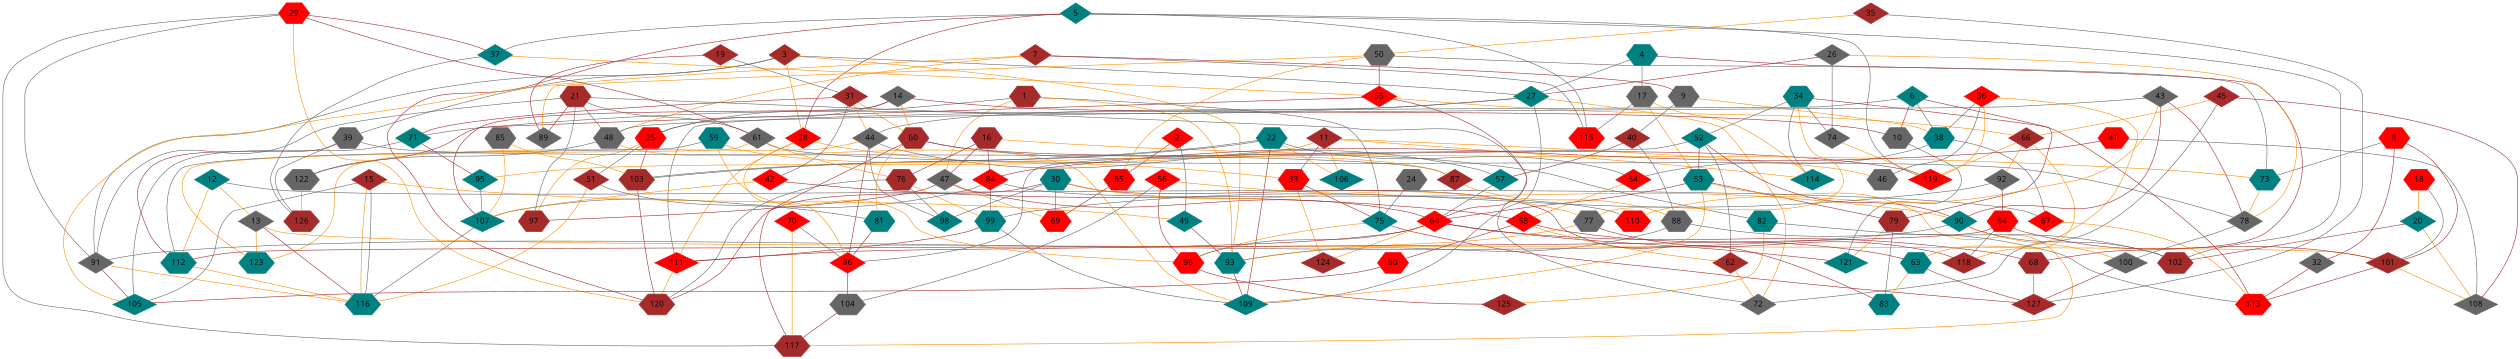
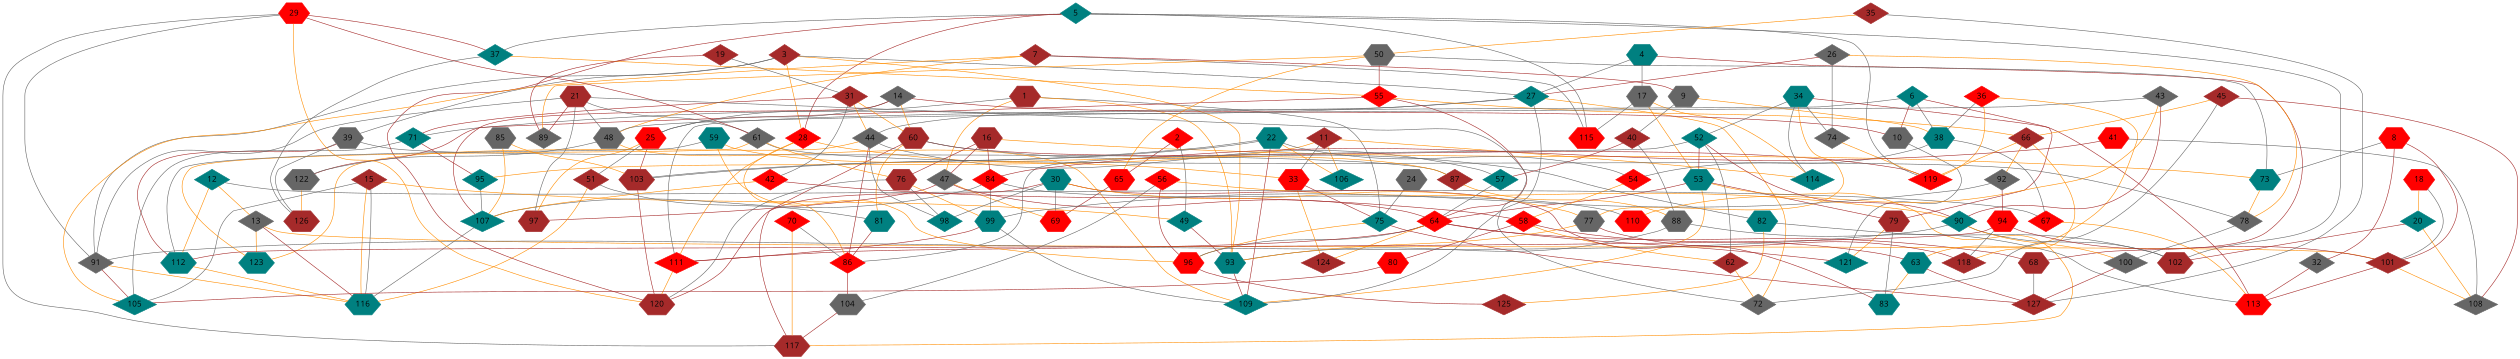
  graph {
    fontname="Open Sans"
    node [color=teal fontname="Open Sans" shape=diamond style=filled]
    edge [color=gray40 fontname="Open Sans"]
    1 [color=brown shape=hexagon]
    25 [color=red shape=hexagon]
    47 [color=gray40]
    75
    93 [shape=hexagon]
    97 [color=brown shape=hexagon]
    103 [color=brown shape=hexagon]
    51 [color=brown]
    69 [color=red shape=hexagon]
    64 [color=red]
    127 [color=brown]
    96 [color=red shape=hexagon]
    109
    2 [color=red]
    49
    65 [color=red shape=hexagon]
    3 [color=brown]
    27
    28 [color=red]
    39 [color=gray40 shape=hexagon]
    91 [color=gray40]
    72 [color=gray40]
    44 [color=gray40]
    71
    111 [color=red]
    33 [color=red shape=hexagon]
    86 [color=red]
    112 [shape=hexagon]
    126 [color=brown shape=hexagon]
    87 [color=brown]
    105
    116 [shape=hexagon]
    4 [shape=hexagon]
    17 [color=gray40 shape=hexagon]
    68 [color=brown shape=hexagon]
    115 [color=red shape=hexagon]
    114
    53 [shape=hexagon]
    5
    37
    102 [color=brown shape=hexagon]
    119 [color=red]
    120 [color=brown shape=hexagon]
    55 [color=red]
    10 [color=gray40 shape=hexagon]
    6
    38 [shape=hexagon]
    79 [color=brown shape=hexagon]
    121
    67 [color=red]
    54 [color=red]
    83 [shape=hexagon]
    7 [color=brown]
    9 [color=gray40 shape=hexagon]
    48 [color=gray40 shape=hexagon]
    40 [color=brown]
    122 [color=gray40 shape=hexagon]
    8 [color=red shape=hexagon]
    32 [color=gray40]
    73 [shape=hexagon]
    101 [color=brown]
    113 [color=red shape=hexagon]
    78 [color=gray40]
    108 [color=gray40]
    57
    88 [color=gray40 shape=hexagon]
    11 [color=brown]
-   46 [color=gray40 shape=hexagon]
    95
    106
    124 [color=brown]
    107
    13 [color=gray40]
    12
    123 [shape=hexagon]
    14 [color=gray40]
    60 [color=brown shape=hexagon]
    117 [color=brown shape=hexagon]
    81 [shape=hexagon]
    82 [shape=hexagon]
    15 [color=brown]
    16 [color=brown shape=hexagon]
    76 [color=brown shape=hexagon]
    84 [color=red]
    98
    99 [shape=hexagon]
    110 [color=red shape=hexagon]
    18 [color=red shape=hexagon]
    20
    19 [color=brown]
    31 [color=brown]
    89 [color=gray40]
    42 [color=red]
    21 [color=brown shape=hexagon]
    61 [color=gray40]
    22 [shape=hexagon]
    58 [color=red]
    35 [color=brown]
    50 [color=gray40 shape=hexagon]
    56 [color=red]
    90
    104 [color=gray40 shape=hexagon]
    24 [color=gray40 shape=hexagon]
    100 [color=gray40]
    26 [color=gray40]
    74 [color=gray40]
    29 [color=red shape=hexagon]
    30 [shape=hexagon]
    77 [color=gray40 shape=hexagon]
    118 [color=brown]
    34 [shape=hexagon]
    52
    62 [color=brown]
    36 [color=red]
    63 [shape=hexagon]
    66 [color=brown]
    41 [color=red shape=hexagon]
    80 [color=red shape=hexagon]
    43 [color=gray40]
    45 [color=brown]
    92 [color=gray40]
    125 [color=brown]
    59 [shape=hexagon]
    94 [color=red shape=hexagon]
    70 [color=red]
    85 [color=gray40 shape=hexagon]
    1 -- 25
    1 -- 47 [color=darkorange]
    1 -- 75
    1 -- 93 [color=darkorange]
    25 -- 97 [color=darkorange]
    25 -- 103 [color=brown]
    25 -- 51
    47 -- 97 [color=brown]
    47 -- 69 [color=darkorange]
    47 -- 64 [color=brown]
    75 -- 127 [color=brown]
    75 -- 96 [color=darkorange]
    93 -- 109 [color=brown]
    103 -- 120 [color=brown]
    51 -- 116 [color=darkorange]
    51 -- 81
    64 -- 96
    64 -- 111 [color=brown]
    64 -- 68 [color=brown]
    64 -- 121 [color=brown]
    64 -- 124 [color=darkorange]
    96 -- 125 [color=brown]
    2 -- 49
    2 -- 65 [color=brown]
    49 -- 93 [color=brown]
    65 -- 69 [color=brown]
    3 -- 93 [color=darkorange]
    3 -- 27
    3 -- 28 [color=darkorange]
    3 -- 39
    3 -- 91
    27 -- 109
    27 -- 72 [color=darkorange]
    27 -- 44
    27 -- 71
    28 -- 111 [color=darkorange]
    28 -- 33 [color=darkorange]
    28 -- 86 [color=darkorange]
    39 -- 112 [color=brown]
    39 -- 126
    39 -- 87
    91 -- 105 [color=brown]
    91 -- 116 [color=darkorange]
    44 -- 86 [color=brown]
    44 -- 57
    44 -- 123 [color=darkorange]
    44 -- 98
    71 -- 105
    71 -- 95 [color=brown]
    111 -- 120 [color=darkorange]
    33 -- 75 [color=brown]
    33 -- 124 [color=darkorange]
    86 -- 104 [color=brown]
    112 -- 116 [color=darkorange]
    87 -- 88 [color=darkorange]
    4 -- 27
    4 -- 17
    4 -- 68 [color=brown]
    17 -- 115
    17 -- 114 [color=darkorange]
    17 -- 53 [color=darkorange]
    68 -- 127
    53 -- 64 [color=brown]
    53 -- 109 [color=darkorange]
    53 -- 79 [color=brown]
    53 -- 117 [color=darkorange]
    5 -- 28 [color=brown]
    5 -- 115
    5 -- 37
    5 -- 102
    5 -- 119
    5 -- 120 [color=brown]
    37 -- 126
    37 -- 55 [color=darkorange]
    55 -- 64 [color=brown]
    55 -- 122 [color=brown]
    55 -- 66 [color=darkorange]
    10 -- 121
    6 -- 111
    6 -- 10 [color=brown]
    6 -- 38
    6 -- 79 [color=brown]
    38 -- 67
    38 -- 54
    79 -- 121 [color=darkorange]
    79 -- 83
    67 -- 113 [color=darkorange]
    54 -- 58 [color=darkorange]
    7 -- 105 [color=darkorange]
    7 -- 115
    7 -- 9 [color=brown]
    7 -- 48 [color=darkorange]
    9 -- 38 [color=darkorange]
    9 -- 40
    48 -- 109 [color=darkorange]
    48 -- 122
    40 -- 57 [color=brown]
    40 -- 88
    122 -- 126 [color=darkorange]
    8 -- 32 [color=brown]
    8 -- 73
    8 -- 101 [color=brown]
    32 -- 113 [color=brown]
    73 -- 78 [color=darkorange]
    101 -- 113 [color=brown]
    101 -- 108 [color=darkorange]
    78 -- 100
    57 -- 64
    88 -- 93
    88 -- 113
    11 -- 33
    11 -- 114 [color=darkorange]
-   11 -- 46 [color=darkorange]
    11 -- 95 [color=darkorange]
    11 -- 106 [color=darkorange]
    95 -- 107
    107 -- 116
    13 -- 116 [color=brown]
    13 -- 101 [color=darkorange]
    13 -- 123 [color=darkorange]
    12 -- 112 [color=darkorange]
    12 -- 67
    12 -- 13 [color=darkorange]
    14 -- 25
    14 -- 10 [color=brown]
    14 -- 107 [color=brown]
    14 -- 60 [color=darkorange]
    60 -- 119 [color=brown]
    60 -- 117 [color=brown]
    60 -- 81 [color=darkorange]
    60 -- 82
    81 -- 86 [color=brown]
    82 -- 102
    82 -- 125 [color=darkorange]
    15 -- 49 [color=darkorange]
    15 -- 105
    15 -- 116 [color=darkorange]
    15 -- 116
    16 -- 47 [color=brown]
    16 -- 73 [color=darkorange]
    16 -- 76 [color=brown]
    16 -- 84 [color=brown]
    76 -- 120
    76 -- 98
    76 -- 99 [color=darkorange]
    84 -- 107
    84 -- 99
    84 -- 110
    99 -- 109
    99 -- 111 [color=brown]
    18 -- 101
    18 -- 20 [color=darkorange]
    20 -- 102 [color=brown]
    20 -- 108 [color=darkorange]
    19 -- 31
    19 -- 89 [color=brown]
    31 -- 44 [color=darkorange]
    31 -- 71 [color=brown]
    31 -- 60 [color=darkorange]
    31 -- 42
    42 -- 107 [color=darkorange]
    42 -- 58 [color=brown]
    21 -- 97
    21 -- 91
    21 -- 72
    21 -- 48
    21 -- 89 [color=brown]
    21 -- 61
    61 -- 78
    61 -- 123 [color=darkorange]
    61 -- 76 [color=darkorange]
    22 -- 103
    22 -- 103
    22 -- 109 [color=brown]
    22 -- 54
    22 -- 106 [color=darkorange]
    58 -- 62 [color=darkorange]
    58 -- 63 [color=brown]
    58 -- 80 [color=brown]
    35 -- 127
    35 -- 50 [color=darkorange]
    50 -- 65 [color=darkorange]
    50 -- 55 [color=brown]
    50 -- 73
    50 -- 89 [color=darkorange]
    56 -- 96 [color=brown]
    56 -- 90 [color=darkorange]
    56 -- 104
    90 -- 91
    90 -- 102
    90 -- 100 [color=darkorange]
    104 -- 117 [color=brown]
    24 -- 75
    100 -- 127 [color=brown]
    26 -- 27 [color=brown]
    26 -- 78 [color=darkorange]
    26 -- 74
    74 -- 119 [color=darkorange]
    29 -- 91
    29 -- 37 [color=brown]
    29 -- 120 [color=darkorange]
    29 -- 117
    29 -- 61 [color=brown]
    30 -- 69
    30 -- 120 [color=brown]
    30 -- 83 [color=brown]
    30 -- 98
    30 -- 77 [color=darkorange]
    77 -- 93 [color=darkorange]
    77 -- 118 [color=brown]
    34 -- 114
    34 -- 113 [color=brown]
    34 -- 74
    34 -- 77 [color=darkorange]
    34 -- 52
    52 -- 86
    52 -- 53 [color=brown]
    52 -- 90 [color=brown]
    52 -- 62
    62 -- 72 [color=darkorange]
    36 -- 119 [color=darkorange]
    36 -- 38
-   36 -- 46
    36 -- 63 [color=darkorange]
    63 -- 127 [color=brown]
    63 -- 83 [color=darkorange]
    66 -- 119 [color=darkorange]
    66 -- 118 [color=darkorange]
    66 -- 92 [color=darkorange]
    41 -- 108
    41 -- 84 [color=brown]
    80 -- 105 [color=brown]
    43 -- 48
-   43 -- 78 [color=brown]
    43 -- 110 [color=darkorange]
    43 -- 90 [color=brown]
    45 -- 72
    45 -- 108 [color=brown]
    45 -- 66 [color=darkorange]
    92 -- 99
    92 -- 94 [color=brown]
    59 -- 96 [color=darkorange]
    59 -- 112
    59 -- 87 [color=darkorange]
    94 -- 112 [color=brown]
    94 -- 101 [color=brown]
    94 -- 118
    70 -- 86
    70 -- 117 [color=darkorange]
    85 -- 103 [color=darkorange]
    85 -- 107 [color=darkorange]
  }
